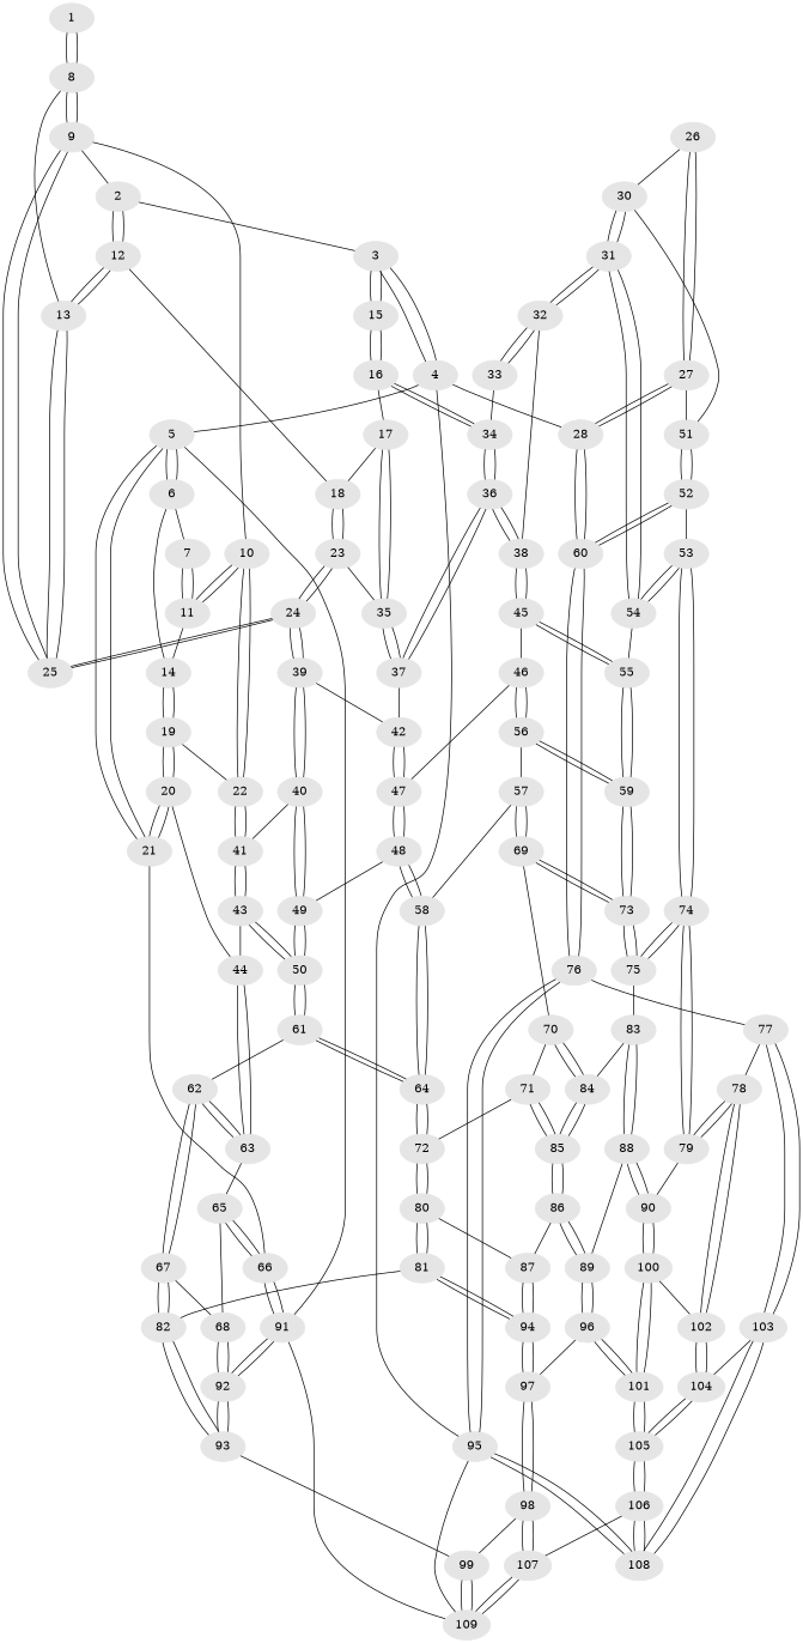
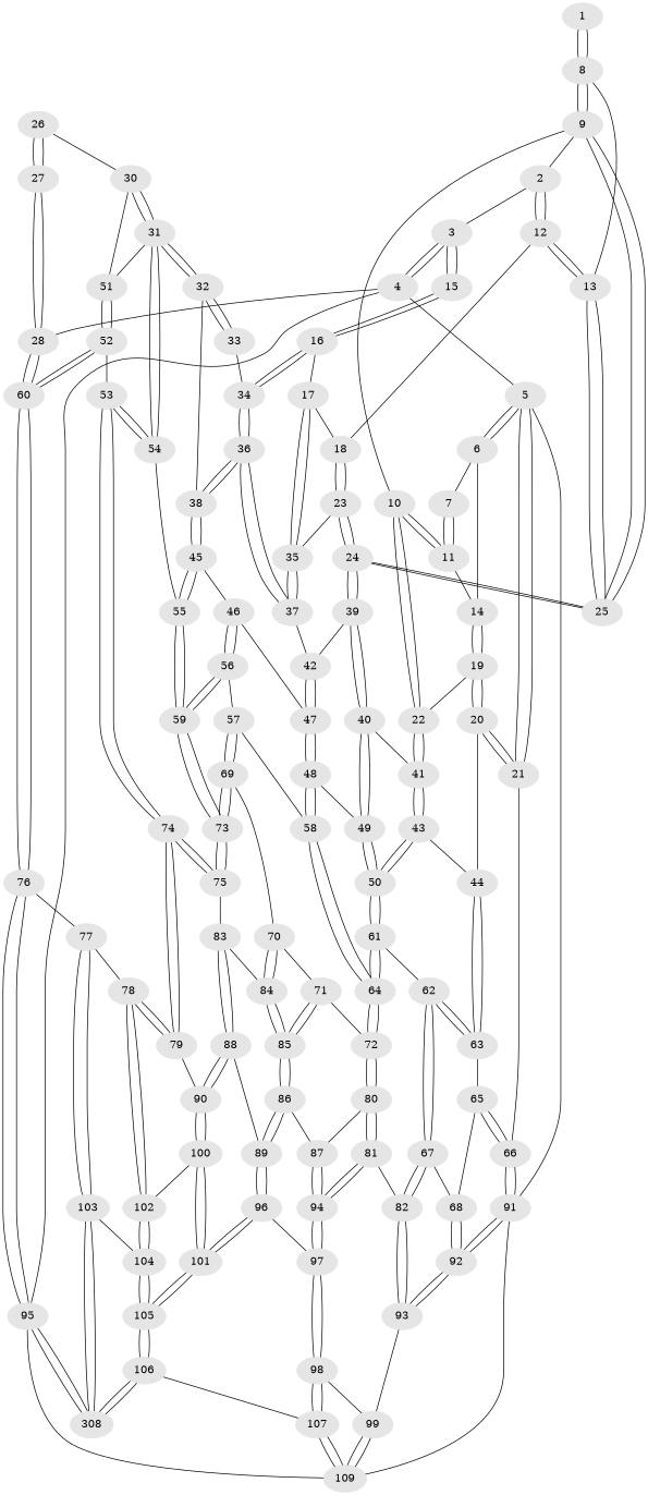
  graph {
    node [color=gray90 style=filled]
    1
    8
    2
    3
    12
    9
    13
    4
    15
    18
    5
    28
    95
    16
    6
    21
    91
    60
    109
-   108
+   108 [label=308]
    7
    14
    66
    92
    11
    19
    10
    25
    22
    41
    23
    20
    17
    34
    35
    36
    37
    24
    44
    63
    43
    39
    42
    40
    26
    27
    30
    51
    31
    52
    76
    33
    32
    54
    38
    55
    45
    47
    46
    49
    50
    48
    61
    65
    56
    59
    57
    58
    64
    62
    53
    74
    75
    79
    73
    69
    70
    72
    77
    67
    68
    82
    80
    93
    71
    84
    85
    86
    81
    87
    83
    90
    88
    78
    103
    102
    104
    100
    94
    97
    99
    89
    96
    101
    98
    105
    107
    106
    1 -- 8
    1 -- 8
    8 -- 9
    8 -- 9
    8 -- 13
    2 -- 3
    2 -- 12
    2 -- 12
    3 -- 4
    3 -- 4
    3 -- 15
    3 -- 15
    12 -- 13
    12 -- 13
    12 -- 18
    9 -- 2
    9 -- 10
    9 -- 25
    9 -- 25
    13 -- 25
    13 -- 25
    4 -- 5
    4 -- 28
    4 -- 95
    15 -- 16
    15 -- 16
    18 -- 23
    18 -- 23
    5 -- 6
    5 -- 6
    5 -- 21
    5 -- 21
    5 -- 91
    28 -- 60
    28 -- 60
    95 -- 109
    95 -- 108
    95 -- 108
    16 -- 17
    16 -- 34
    16 -- 34
    6 -- 7
    6 -- 14
    21 -- 66
    91 -- 109
    91 -- 92
    91 -- 92
    60 -- 76
    60 -- 76
    7 -- 11
    7 -- 11
    14 -- 19
    14 -- 19
    66 -- 91
    66 -- 91
    92 -- 93
    92 -- 93
    11 -- 14
    19 -- 22
    19 -- 20
    19 -- 20
    10 -- 11
    10 -- 11
    10 -- 22
    10 -- 22
    22 -- 41
    22 -- 41
    41 -- 43
    41 -- 43
    23 -- 35
    23 -- 24
    23 -- 24
    20 -- 21
    20 -- 21
    20 -- 44
    17 -- 18
    17 -- 35
    17 -- 35
    34 -- 36
    34 -- 36
    35 -- 37
    35 -- 37
    36 -- 37
    36 -- 37
    36 -- 38
    36 -- 38
    37 -- 42
    24 -- 25
    24 -- 25
    24 -- 39
    24 -- 39
    44 -- 63
    44 -- 63
    63 -- 65
    43 -- 44
    43 -- 50
    43 -- 50
    39 -- 42
    39 -- 40
    39 -- 40
    42 -- 47
    42 -- 47
    40 -- 41
    40 -- 49
    40 -- 49
    26 -- 27
    26 -- 27
    26 -- 30
    27 -- 28
    27 -- 28
-   27 -- 51
+   31 -- 51
    30 -- 51
    30 -- 31
    30 -- 31
    51 -- 52
    51 -- 52
    31 -- 32
    31 -- 32
    31 -- 54
    31 -- 54
    52 -- 60
    52 -- 60
    52 -- 53
    76 -- 95
    76 -- 95
    76 -- 77
    33 -- 34
    32 -- 33
    32 -- 33
    32 -- 38
    54 -- 55
    38 -- 45
    38 -- 45
    55 -- 59
    55 -- 59
    45 -- 55
    45 -- 55
    45 -- 46
    47 -- 48
    47 -- 48
    46 -- 47
    46 -- 56
    46 -- 56
    49 -- 50
    49 -- 50
    50 -- 61
    50 -- 61
    48 -- 49
    48 -- 58
    48 -- 58
    61 -- 64
    61 -- 64
    61 -- 62
    65 -- 66
    65 -- 66
    65 -- 68
    56 -- 59
    56 -- 59
    56 -- 57
    59 -- 73
    59 -- 73
    57 -- 58
    57 -- 69
    57 -- 69
    58 -- 64
    58 -- 64
    64 -- 72
    64 -- 72
    62 -- 63
    62 -- 63
    62 -- 67
    62 -- 67
    53 -- 54
    53 -- 54
    53 -- 74
    53 -- 74
    74 -- 75
    74 -- 75
    74 -- 79
    74 -- 79
    75 -- 83
    79 -- 90
    73 -- 75
    73 -- 75
    69 -- 73
    69 -- 73
    69 -- 70
    70 -- 71
    70 -- 84
    70 -- 84
    72 -- 80
    72 -- 80
    77 -- 78
    77 -- 103
    77 -- 103
    67 -- 68
    67 -- 82
    67 -- 82
    68 -- 92
    68 -- 92
    82 -- 93
    82 -- 93
    80 -- 81
    80 -- 81
    80 -- 87
    93 -- 99
    71 -- 72
    71 -- 85
    71 -- 85
    84 -- 85
    84 -- 85
    85 -- 86
    85 -- 86
    86 -- 87
    86 -- 89
    86 -- 89
    81 -- 82
    81 -- 94
    81 -- 94
    87 -- 94
    87 -- 94
    83 -- 84
    83 -- 88
    83 -- 88
    90 -- 100
    90 -- 100
    88 -- 90
    88 -- 90
    88 -- 89
    78 -- 79
    78 -- 79
    78 -- 102
    78 -- 102
    103 -- 108
    103 -- 108
    103 -- 104
    102 -- 104
    102 -- 104
    104 -- 105
    104 -- 105
    100 -- 102
    100 -- 101
    100 -- 101
    94 -- 97
    94 -- 97
    97 -- 98
    97 -- 98
    99 -- 109
    99 -- 109
    89 -- 96
    89 -- 96
    96 -- 97
    96 -- 101
    96 -- 101
    101 -- 105
    101 -- 105
    98 -- 99
    98 -- 107
    98 -- 107
    105 -- 106
    105 -- 106
    107 -- 109
    107 -- 109
    106 -- 108
    106 -- 108
    106 -- 107
  }
